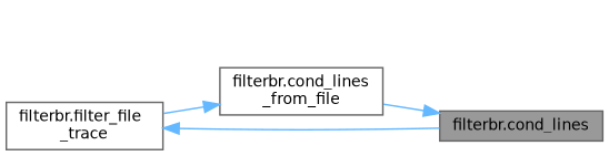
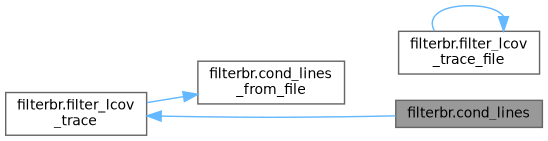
  digraph {
    rankdir=RL
    node [color=grey40 fillcolor=white fontname=Helvetica fontsize=10 shape=box style=filled]
    edge [color=steelblue1 dir=back fontname=Helvetica fontsize=10 labelfontname=Helvetica labelfontsize=10 style=solid]
    n1 [color=gray40 fillcolor=grey60 fontcolor=black height=0.2 label="filterbr.cond_lines" width=0.4]
    n2 [height=0.2 label="filterbr.cond_lines\l_from_file" width=0.4]
-   n3 [height=0.2 label="filterbr.filter_file\l_trace" width=0.4]
-   n1 -> n2
+   n3 [height=0.2 label="filterbr.filter_lcov\l_trace" width=0.4]
+   n4 [height=0.2 label="filterbr.filter_lcov\l_trace_file" width=0.4]
    n2 -> n3
    n3 -> n1
+   n4 -> n4
  }
